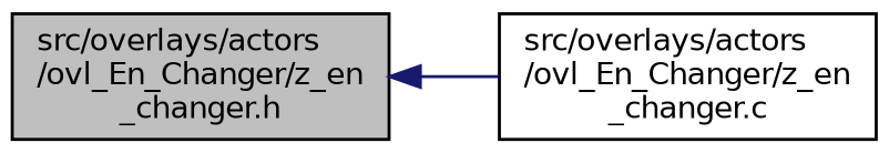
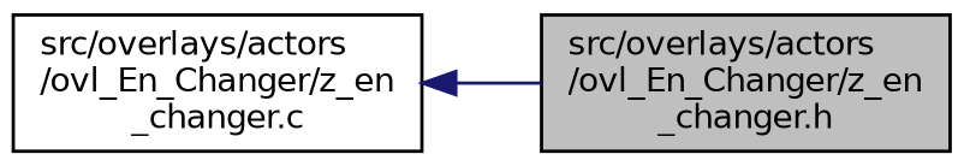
  digraph {
    rankdir=LR
    node [color=black fontname=Helvetica fontsize=10 shape=record style=filled]
    n1 [fillcolor=grey75 fontcolor=black height=0.2 label="src/overlays/actors\l/ovl_En_Changer/z_en\l_changer.h" width=0.4]
    n2 [fillcolor=white height=0.2 label="src/overlays/actors\l/ovl_En_Changer/z_en\l_changer.c" width=0.4]
-   n1 -> n2 [color=midnightblue dir=back fontname=Helvetica fontsize=10 labelfontname=Helvetica labelfontsize=10 style=solid]
+   n2 -> n1 [color=midnightblue dir=back fontname=Helvetica fontsize=10 labelfontname=Helvetica labelfontsize=10 style=solid]
  }
